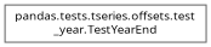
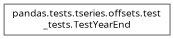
  digraph {
    rankdir=LR
    fontname="Open Sans"
-   n1 [color=grey40 fillcolor=white fontname="Open Sans" fontsize=10 height=0.2 label="pandas.tests.tseries.offsets.test\l_year.TestYearEnd" shape=box style=filled width=0.4]
+   n1 [color=grey40 fillcolor=white fontname="Open Sans" fontsize=10 height=0.2 label="pandas.tests.tseries.offsets.test\l_tests.TestYearEnd" shape=box style=filled width=0.4]
  }
